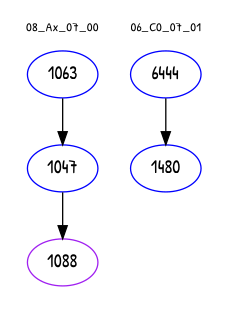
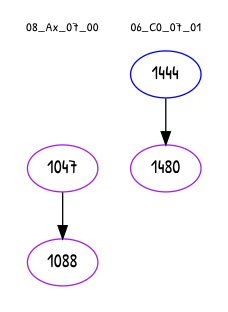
  digraph {
    fontname="Patrick Hand"
    node [color=blue fontname="Patrick Hand"]
    edge [color=black fontname="Patrick Hand"]
-   n1 [label=1063]
-   n2 [label=1047]
+   n2 [color=purple label=1047]
    n3 [color=purple label=1088]
-   n4 [label=6444]
-   n5 [label=1480]
+   n4 [label=1444]
+   n5 [color=purple label=1480]
    subgraph cluster_1 {
      color=white
      fontsize=10
      label="08_Ax_07_00"
-     n1
      n2
      n3
    }
    subgraph cluster_2 {
      color=white
      fontsize=10
      label="06_C0_07_01"
      n4
      n5
    }
-   n1 -> n2
    n2 -> n3
    n4 -> n5
  }
